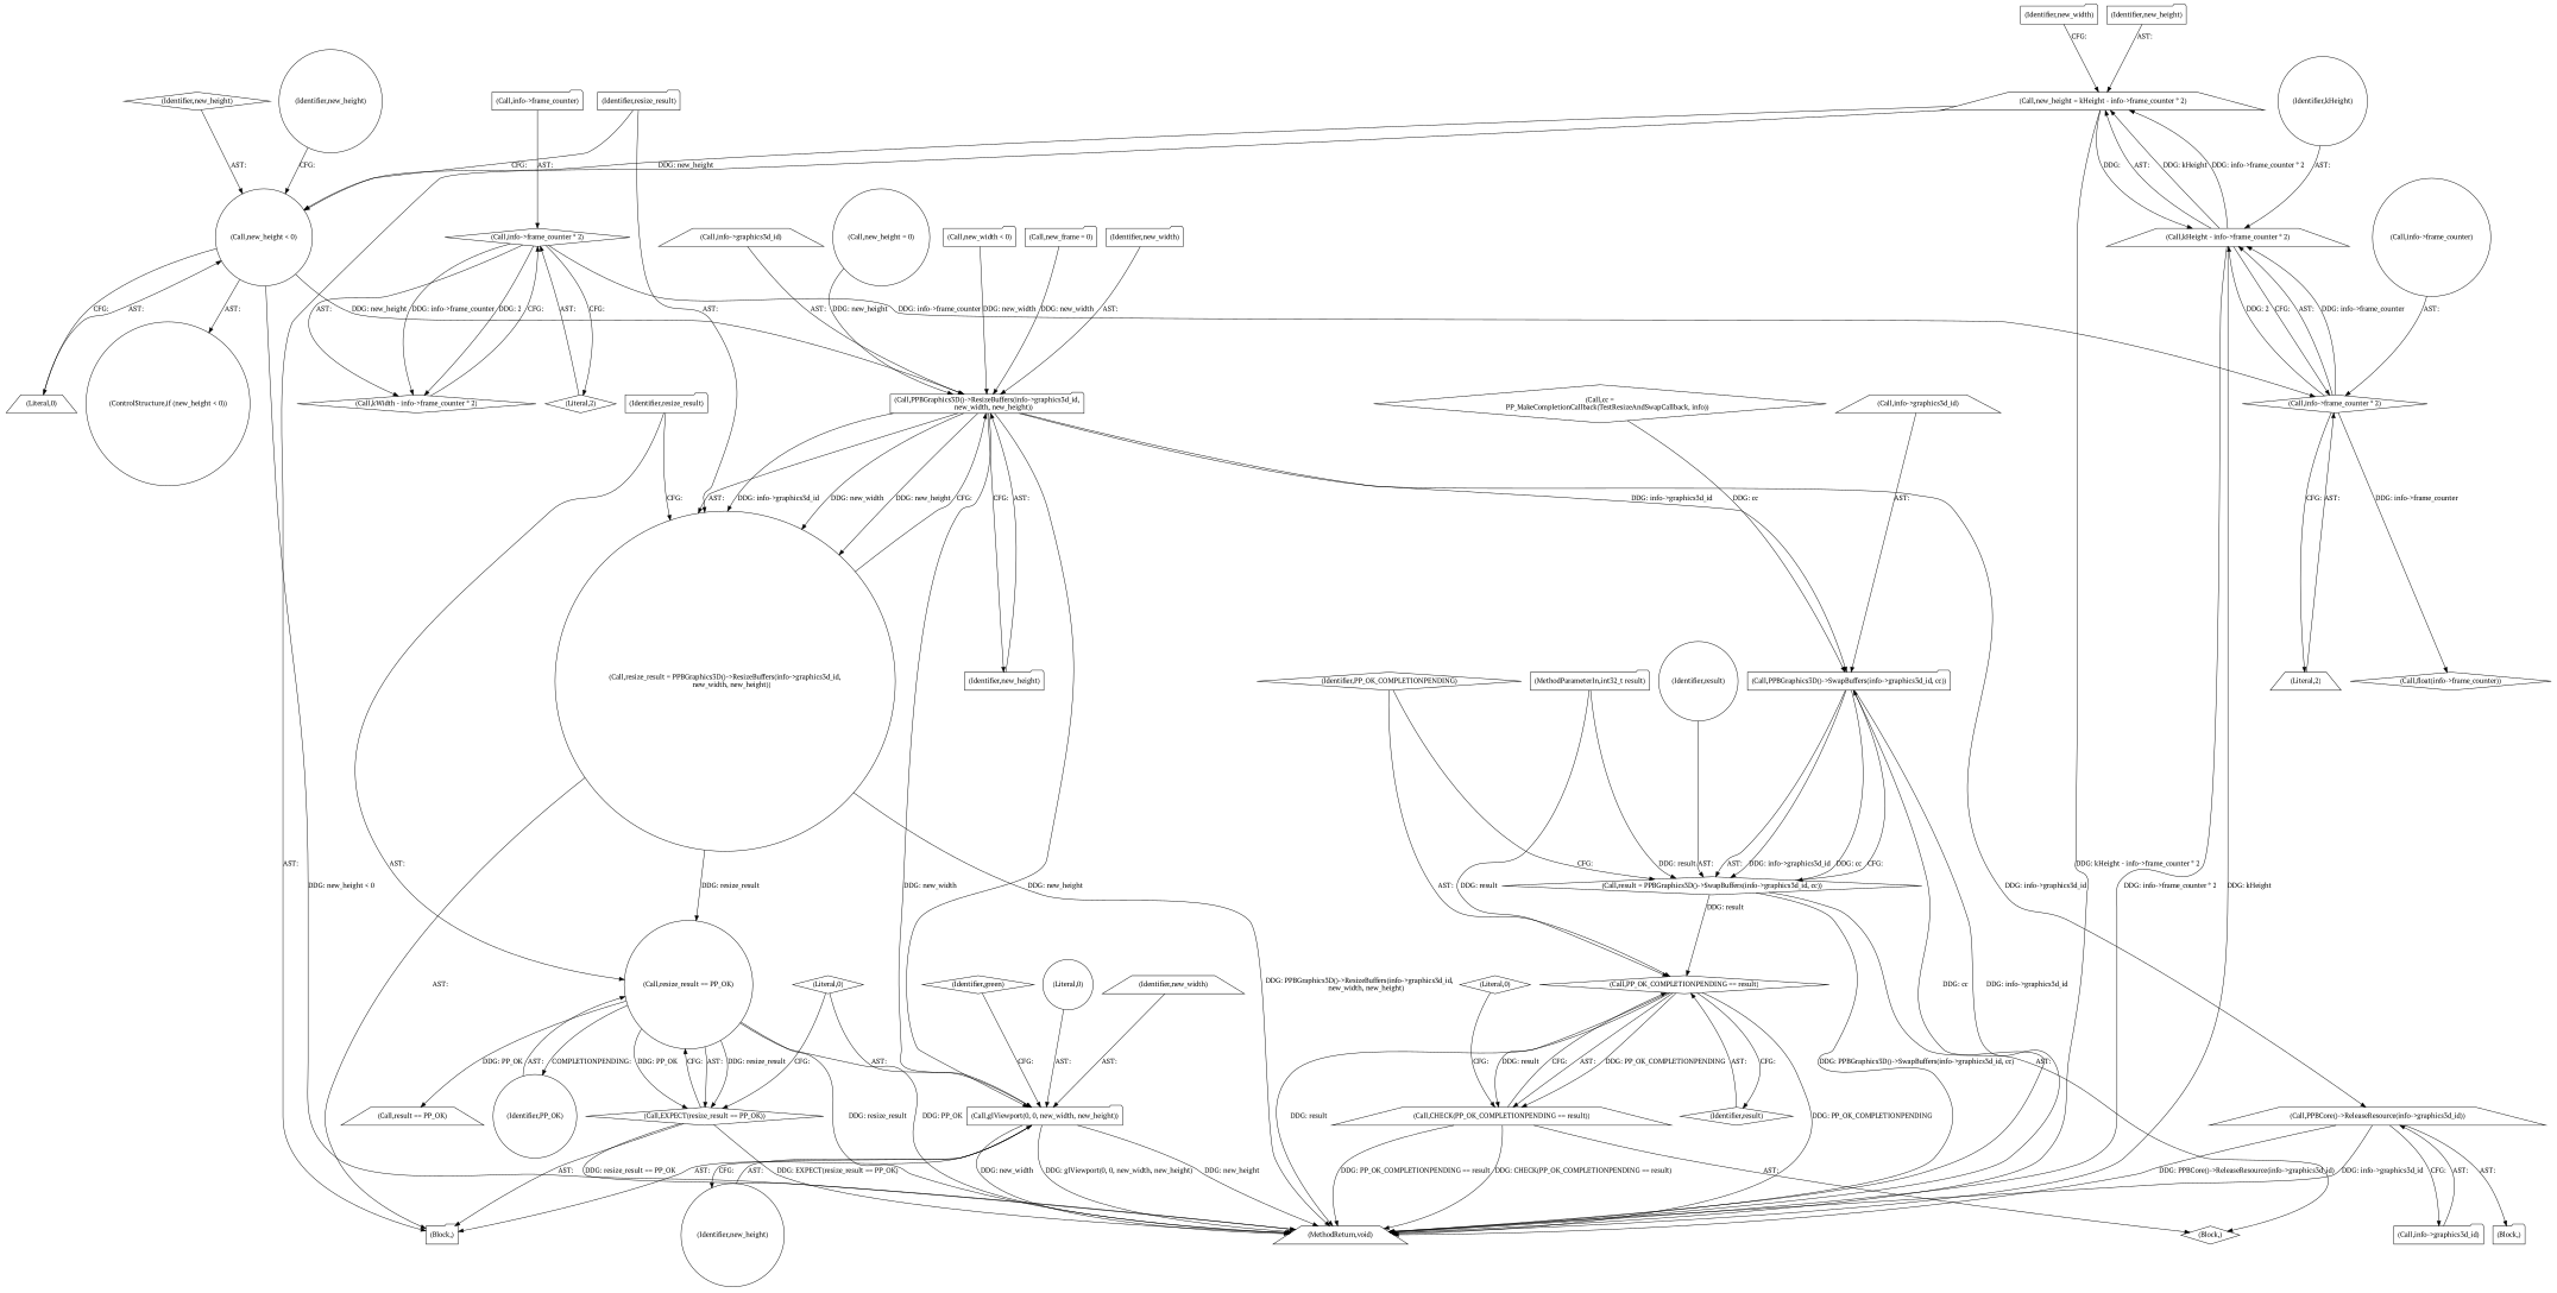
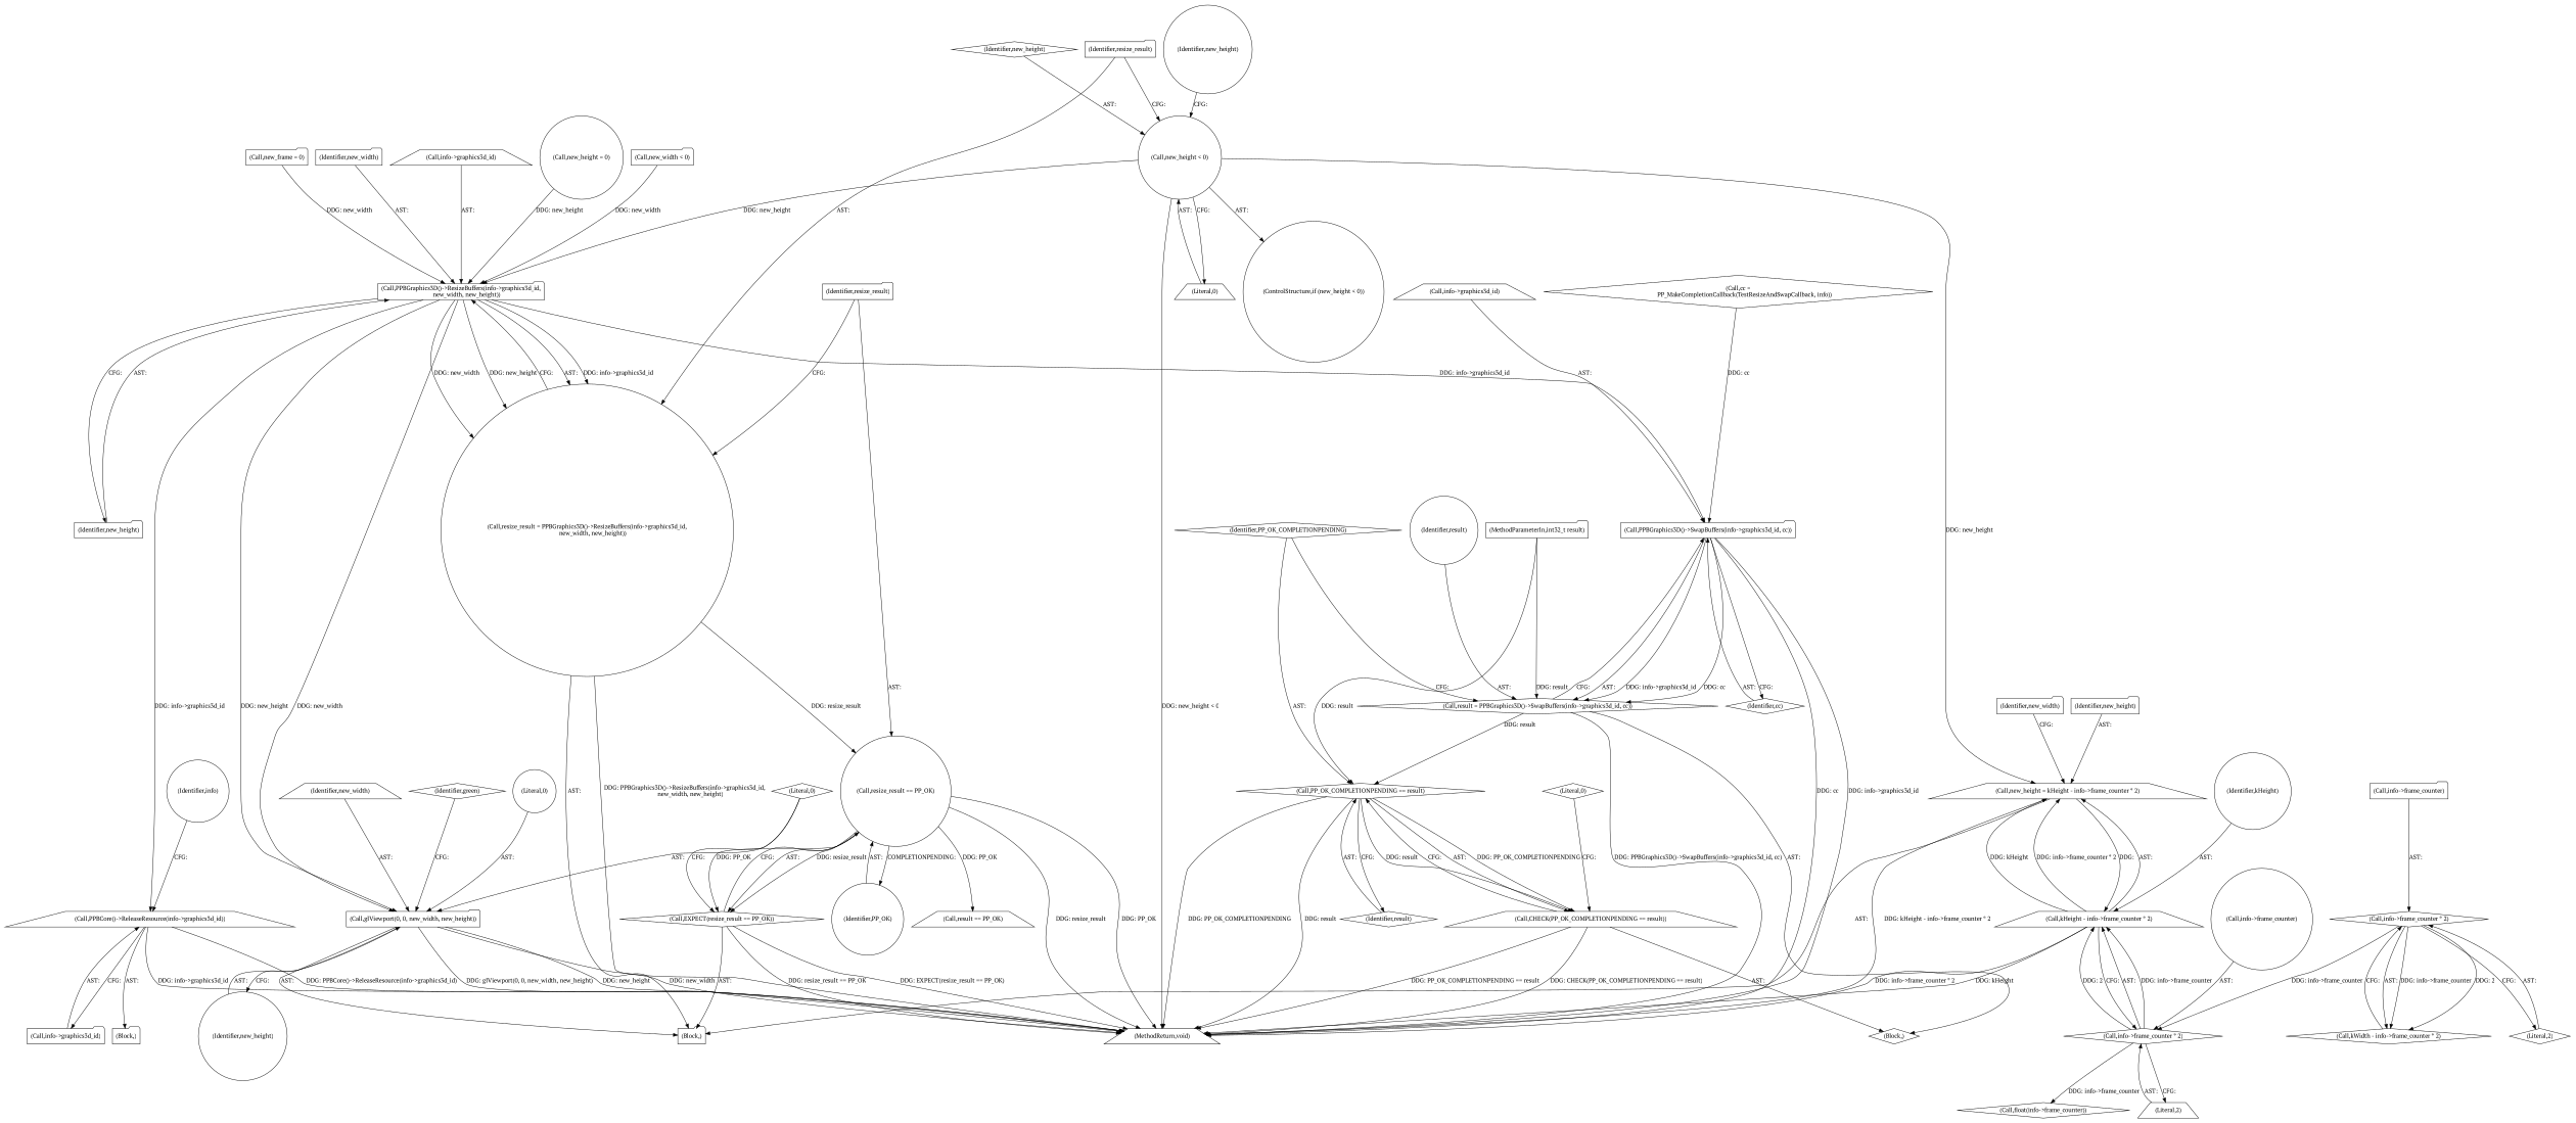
  digraph {
    fontname="PT Serif"
    node [fontname="PT Serif" shape=diamond]
    edge [fontname="PT Serif"]
    n1 [label="(Call,new_height = kHeight - info->frame_counter * 2)" shape=trapezium]
    n2 [label="(Call,kHeight - info->frame_counter * 2)" shape=trapezium]
    n3 [label="(Call,new_height < 0)" shape=circle]
    n4 [label="(MethodReturn,void)" shape=trapezium]
    n5 [label="(Block,)" shape=folder]
    n6 [label="(Call,info->frame_counter * 2)"]
    n7 [label="(Call,PPBGraphics3D()->ResizeBuffers(info->graphics3d_id,\n       new_width, new_height))" shape=folder]
    n8 [label="(Literal,0)" shape=trapezium]
    n9 [label="(ControlStructure,if (new_height < 0))" shape=circle]
    n10 [label="(Call,float(info->frame_counter))"]
    n11 [label="(Literal,2)" shape=trapezium]
    n12 [label="(Call,info->frame_counter * 2)"]
    n13 [label="(Call,kWidth - info->frame_counter * 2)"]
    n14 [label="(Literal,2)"]
    n15 [label="(Call,resize_result = PPBGraphics3D()->ResizeBuffers(info->graphics3d_id,\n       new_width, new_height))" shape=circle]
    n16 [label="(Call,glViewport(0, 0, new_width, new_height))" shape=folder]
    n17 [label="(Call,PPBGraphics3D()->SwapBuffers(info->graphics3d_id, cc))" shape=folder]
    n18 [label="(Call,PPBCore()->ReleaseResource(info->graphics3d_id))" shape=trapezium]
    n19 [label="(Identifier,new_height)" shape=folder]
    n20 [label="(Call,resize_result == PP_OK)" shape=circle]
    n21 [label="(Identifier,new_height)" shape=circle]
    n22 [label="(Call,result = PPBGraphics3D()->SwapBuffers(info->graphics3d_id, cc))"]
+   n23 [label="(Identifier,cc)"]
    n24 [label="(Block,)" shape=folder]
    n25 [label="(Call,info->graphics3d_id)" shape=folder]
    n26 [label="(Call,EXPECT(resize_result == PP_OK))"]
    n27 [label="(Identifier,PP_OK)" shape=circle]
    n28 [label="(Call,result == PP_OK)" shape=trapezium]
    n29 [label="(Call,PP_OK_COMPLETIONPENDING == result)"]
    n30 [label="(Block,)"]
    n31 [label="(Call,CHECK(PP_OK_COMPLETIONPENDING == result))" shape=trapezium]
    n32 [label="(Identifier,result)"]
    n33 [label="(Identifier,green)"]
    n34 [label="(Identifier,kHeight)" shape=circle]
    n35 [label="(Call,new_width < 0)" shape=folder]
    n36 [label="(Call,new_frame = 0)" shape=folder]
    n37 [label="(Identifier,PP_OK_COMPLETIONPENDING)"]
    n38 [label="(Literal,0)" shape=circle]
    n39 [label="(Literal,0)"]
    n40 [label="(Identifier,new_width)" shape=folder]
    n41 [label="(Call,info->graphics3d_id)" shape=trapezium]
+   n42 [label="(Identifier,info)" shape=circle]
    n43 [label="(Call,info->frame_counter)" shape=folder]
    n44 [label="(MethodParameterIn,int32_t result)" shape=folder]
    n45 [label="(Call,info->graphics3d_id)" shape=trapezium]
    n46 [label="(Identifier,resize_result)" shape=folder]
    n47 [label="(Call,cc =\n        PP_MakeCompletionCallback(TestResizeAndSwapCallback, info))"]
    n48 [label="(Literal,0)"]
    n49 [label="(Call,new_height = 0)" shape=circle]
    n50 [label="(Identifier,result)" shape=circle]
    n51 [label="(Identifier,new_height)"]
    n52 [label="(Identifier,resize_result)" shape=folder]
    n53 [label="(Identifier,new_width)" shape=trapezium]
    n54 [label="(Identifier,new_height)" shape=circle]
    n55 [label="(Identifier,new_width)" shape=folder]
    n56 [label="(Call,info->frame_counter)" shape=circle]
    n57 [label="(Identifier,new_height)" shape=folder]
    n1 -> n2 [label="DDG: "]
-   n1 -> n3 [label="DDG: new_height"]
+   n3 -> n1 [label="DDG: new_height"]
    n1 -> n4 [label="DDG: kHeight - info->frame_counter * 2"]
    n1 -> n5 [label="AST: "]
    n2 -> n1 [label="AST: "]
    n2 -> n1 [label="DDG: kHeight"]
    n2 -> n1 [label="DDG: info->frame_counter * 2"]
    n2 -> n4 [label="DDG: info->frame_counter * 2"]
    n2 -> n4 [label="DDG: kHeight"]
    n2 -> n6 [label="CFG: "]
    n3 -> n4 [label="DDG: new_height < 0"]
    n3 -> n7 [label="DDG: new_height"]
    n3 -> n8 [label="CFG: "]
    n3 -> n9 [label="AST: "]
    n6 -> n2 [label="AST: "]
    n6 -> n2 [label="DDG: info->frame_counter"]
    n6 -> n2 [label="DDG: 2"]
    n6 -> n10 [label="DDG: info->frame_counter"]
    n6 -> n11 [label="CFG: "]
    n7 -> n15 [label="AST: "]
    n7 -> n15 [label="DDG: info->graphics3d_id"]
    n7 -> n15 [label="DDG: new_width"]
    n7 -> n15 [label="DDG: new_height"]
    n7 -> n16 [label="DDG: new_width"]
    n7 -> n16 [label="DDG: new_height"]
    n7 -> n17 [label="DDG: info->graphics3d_id"]
    n7 -> n18 [label="DDG: info->graphics3d_id"]
    n7 -> n19 [label="CFG: "]
    n8 -> n3 [label="AST: "]
    n11 -> n6 [label="AST: "]
    n12 -> n6 [label="DDG: info->frame_counter"]
    n12 -> n13 [label="AST: "]
    n12 -> n13 [label="DDG: info->frame_counter"]
    n12 -> n13 [label="DDG: 2"]
    n12 -> n14 [label="CFG: "]
    n13 -> n12 [label="CFG: "]
    n14 -> n12 [label="AST: "]
    n15 -> n4 [label="DDG: PPBGraphics3D()->ResizeBuffers(info->graphics3d_id,\n       new_width, new_height)"]
    n15 -> n5 [label="AST: "]
    n15 -> n7 [label="CFG: "]
    n15 -> n20 [label="DDG: resize_result"]
    n16 -> n4 [label="DDG: new_width"]
    n16 -> n4 [label="DDG: glViewport(0, 0, new_width, new_height)"]
    n16 -> n4 [label="DDG: new_height"]
    n16 -> n5 [label="AST: "]
    n16 -> n21 [label="CFG: "]
    n17 -> n4 [label="DDG: cc"]
    n17 -> n4 [label="DDG: info->graphics3d_id"]
    n17 -> n22 [label="AST: "]
    n17 -> n22 [label="DDG: info->graphics3d_id"]
    n17 -> n22 [label="DDG: cc"]
+   n17 -> n23 [label="CFG: "]
    n18 -> n4 [label="DDG: PPBCore()->ReleaseResource(info->graphics3d_id)"]
    n18 -> n4 [label="DDG: info->graphics3d_id"]
    n18 -> n24 [label="AST: "]
    n18 -> n25 [label="CFG: "]
    n19 -> n7 [label="AST: "]
    n20 -> n4 [label="DDG: resize_result"]
    n20 -> n4 [label="DDG: PP_OK"]
    n20 -> n26 [label="AST: "]
    n20 -> n26 [label="DDG: resize_result"]
    n20 -> n26 [label="DDG: PP_OK"]
    n20 -> n27 [label="COMPLETIONPENDING: "]
    n20 -> n28 [label="DDG: PP_OK"]
    n21 -> n16 [label="AST: "]
    n22 -> n4 [label="DDG: PPBGraphics3D()->SwapBuffers(info->graphics3d_id, cc)"]
    n22 -> n17 [label="CFG: "]
    n22 -> n29 [label="DDG: result"]
    n22 -> n30 [label="AST: "]
+   n23 -> n17 [label="AST: "]
    n25 -> n18 [label="AST: "]
    n26 -> n4 [label="DDG: EXPECT(resize_result == PP_OK)"]
    n26 -> n4 [label="DDG: resize_result == PP_OK"]
    n26 -> n5 [label="AST: "]
    n26 -> n20 [label="CFG: "]
    n27 -> n20 [label="AST: "]
    n29 -> n4 [label="DDG: PP_OK_COMPLETIONPENDING"]
    n29 -> n4 [label="DDG: result"]
    n29 -> n31 [label="AST: "]
    n29 -> n31 [label="DDG: PP_OK_COMPLETIONPENDING"]
    n29 -> n31 [label="DDG: result"]
    n29 -> n32 [label="CFG: "]
    n31 -> n4 [label="DDG: PP_OK_COMPLETIONPENDING == result"]
    n31 -> n4 [label="DDG: CHECK(PP_OK_COMPLETIONPENDING == result)"]
    n31 -> n29 [label="CFG: "]
    n31 -> n30 [label="AST: "]
    n32 -> n29 [label="AST: "]
    n33 -> n16 [label="CFG: "]
    n34 -> n2 [label="AST: "]
    n35 -> n7 [label="DDG: new_width"]
    n36 -> n7 [label="DDG: new_width"]
    n37 -> n22 [label="CFG: "]
    n37 -> n29 [label="AST: "]
    n38 -> n16 [label="AST: "]
    n39 -> n31 [label="CFG: "]
    n40 -> n7 [label="AST: "]
    n41 -> n17 [label="AST: "]
+   n42 -> n18 [label="CFG: "]
    n43 -> n12 [label="AST: "]
    n44 -> n22 [label="DDG: result"]
    n44 -> n29 [label="DDG: result"]
    n45 -> n7 [label="AST: "]
    n46 -> n15 [label="CFG: "]
    n46 -> n20 [label="AST: "]
    n47 -> n17 [label="DDG: cc"]
    n48 -> n16 [label="AST: "]
    n48 -> n26 [label="CFG: "]
    n49 -> n7 [label="DDG: new_height"]
    n50 -> n22 [label="AST: "]
    n51 -> n3 [label="AST: "]
    n52 -> n3 [label="CFG: "]
    n52 -> n15 [label="AST: "]
    n53 -> n16 [label="AST: "]
    n54 -> n3 [label="CFG: "]
    n55 -> n1 [label="CFG: "]
    n56 -> n6 [label="AST: "]
    n57 -> n1 [label="AST: "]
  }
